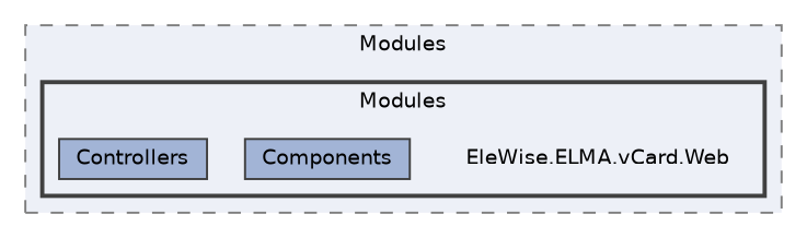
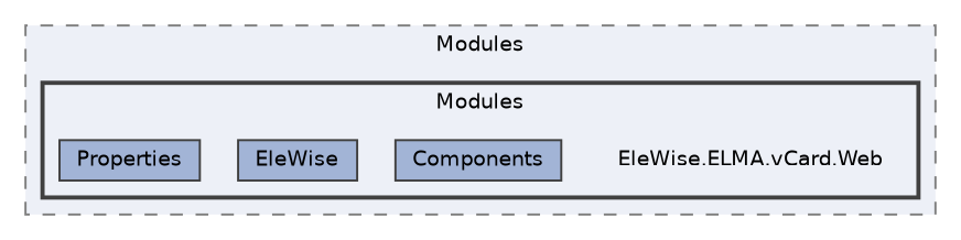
  digraph {
    compound=true
    node [fontname=Helvetica fontsize=10 shape=box color=grey25 fillcolor="#a2b4d6" style=filled]
    n1 [height=0.2 label="EleWise.ELMA.vCard.Web" shape=plaintext width=0.4 color="" fillcolor="" style=""]
    n2 [height=0.2 label=Components width=0.4]
-   n3 [height=0.2 label=Controllers width=0.4]
+   n3 [height=0.2 label=EleWise width=0.4]
+   n4 [height=0.2 label=Properties width=0.4]
    subgraph cluster_1 {
      bgcolor="#edf0f7"
      fontname=Helvetica
      fontsize=10
      label=Modules
      pencolor=grey50
      style="filled,dashed"
      subgraph cluster_2 {
        bgcolor="#edf0f7"
        fontname=Helvetica
        fontsize=10
        pencolor=grey25
        style="filled,bold"
        n1
        n2
        n3
+       n4
      }
    }
  }
